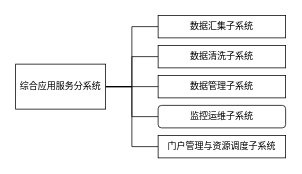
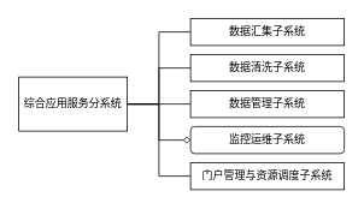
  <mxCell id="0" />
  <mxCell id="1" parent="0" />
  <mxCell id="2" style="edgeStyle=orthogonalEdgeStyle;rounded=0;orthogonalLoop=1;jettySize=auto;html=1;exitX=1;exitY=0.5;exitDx=0;exitDy=0;entryX=0;entryY=0.5;entryDx=0;entryDy=0;endArrow=none;endFill=0;" edge="1" parent="1" source="7" target="8"><mxGeometry relative="1" as="geometry" /></mxCell>
  <mxCell id="3" style="edgeStyle=orthogonalEdgeStyle;rounded=0;orthogonalLoop=1;jettySize=auto;html=1;exitX=1;exitY=0.5;exitDx=0;exitDy=0;entryX=0;entryY=0.5;entryDx=0;entryDy=0;endArrow=none;endFill=0;" edge="1" parent="1" source="7" target="10"><mxGeometry relative="1" as="geometry" /></mxCell>
  <mxCell id="4" style="edgeStyle=orthogonalEdgeStyle;rounded=0;orthogonalLoop=1;jettySize=auto;html=1;exitX=1;exitY=0.5;exitDx=0;exitDy=0;entryX=0;entryY=0.5;entryDx=0;entryDy=0;endArrow=none;endFill=0;" edge="1" parent="1" source="7" target="9"><mxGeometry relative="1" as="geometry" /></mxCell>
- <mxCell id="5" style="edgeStyle=orthogonalEdgeStyle;rounded=0;orthogonalLoop=1;jettySize=auto;html=1;exitX=1;exitY=0.5;exitDx=0;exitDy=0;endArrow=none;endFill=0;" edge="1" parent="1" source="7" target="11"><mxGeometry relative="1" as="geometry" /></mxCell>
+ <mxCell id="5" style="edgeStyle=orthogonalEdgeStyle;rounded=0;orthogonalLoop=1;jettySize=auto;html=1;exitX=1;exitY=0.5;exitDx=0;exitDy=0;endArrow=diamond;endFill=0;" edge="1" parent="1" source="7" target="11"><mxGeometry relative="1" as="geometry" /></mxCell>
  <mxCell id="6" style="edgeStyle=orthogonalEdgeStyle;rounded=0;orthogonalLoop=1;jettySize=auto;html=1;exitX=1;exitY=0.5;exitDx=0;exitDy=0;entryX=0;entryY=0.5;entryDx=0;entryDy=0;endArrow=none;endFill=0;" edge="1" parent="1" source="7" target="12"><mxGeometry relative="1" as="geometry" /></mxCell>
  <mxCell id="7" value="综合应用服务分系统" style="rounded=0;whiteSpace=wrap;html=1;" vertex="1" parent="1"><mxGeometry x="20" y="85" width="120" height="60" as="geometry" /></mxCell>
  <mxCell id="8" value="数据汇集子系统" style="rounded=0;whiteSpace=wrap;html=1;" vertex="1" parent="1"><mxGeometry x="210" y="20" width="170" height="30" as="geometry" /></mxCell>
  <mxCell id="9" value="数据管理子系统" style="rounded=0;whiteSpace=wrap;html=1;" vertex="1" parent="1"><mxGeometry x="210" y="100" width="170" height="30" as="geometry" /></mxCell>
  <mxCell id="10" value="数据清洗子系统" style="rounded=0;whiteSpace=wrap;html=1;" vertex="1" parent="1"><mxGeometry x="210" y="60" width="170" height="30" as="geometry" /></mxCell>
  <mxCell id="11" value="监控运维子系统" style="whiteSpace=wrap;html=1;rounded=1;" vertex="1" parent="1"><mxGeometry x="210" y="140" width="170" height="30" as="geometry" /></mxCell>
  <mxCell id="12" value="门户管理与资源调度子系统" style="rounded=0;whiteSpace=wrap;html=1;" vertex="1" parent="1"><mxGeometry x="210" y="180" width="170" height="30" as="geometry" /></mxCell>
